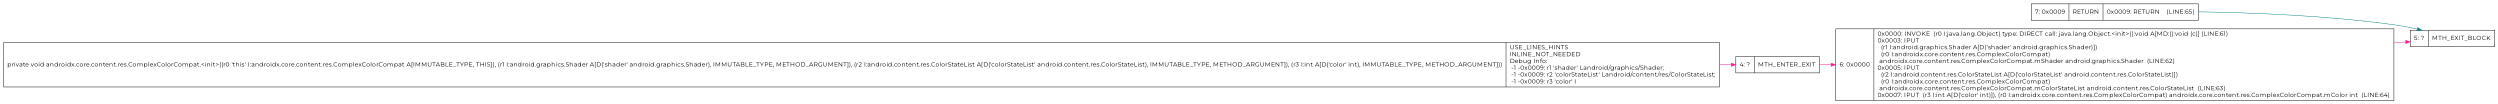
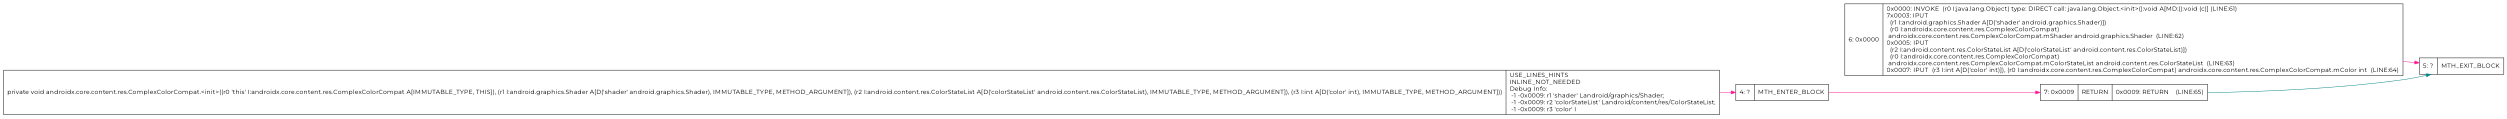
  digraph {
    fontname=Montserrat
    rankdir=LR
    node [fontname=Montserrat shape=record]
    edge [color=deeppink fontname=Montserrat]
-   n1 [label="{4\:\ ?|MTH_ENTER_EXIT\l}"]
-   n2 [label="{6\:\ 0x0000|0x0000: INVOKE  (r0 I:java.lang.Object) type: DIRECT call: java.lang.Object.\<init\>():void A[MD:():void (c)] (LINE:61)\l0x0003: IPUT  \l  (r1 I:android.graphics.Shader A[D('shader' android.graphics.Shader)])\l  (r0 I:androidx.core.content.res.ComplexColorCompat)\l androidx.core.content.res.ComplexColorCompat.mShader android.graphics.Shader  (LINE:62)\l0x0005: IPUT  \l  (r2 I:android.content.res.ColorStateList A[D('colorStateList' android.content.res.ColorStateList)])\l  (r0 I:androidx.core.content.res.ComplexColorCompat)\l androidx.core.content.res.ComplexColorCompat.mColorStateList android.content.res.ColorStateList  (LINE:63)\l0x0007: IPUT  (r3 I:int A[D('color' int)]), (r0 I:androidx.core.content.res.ComplexColorCompat) androidx.core.content.res.ComplexColorCompat.mColor int  (LINE:64)\l}"]
+   n1 [label="{4\:\ ?|MTH_ENTER_BLOCK\l}"]
+   n2 [label="{6\:\ 0x0000|0x0000: INVOKE  (r0 I:java.lang.Object) type: DIRECT call: java.lang.Object.\<init\>():void A[MD:():void (c)] (LINE:61)\l7x0003: IPUT  \l  (r1 I:android.graphics.Shader A[D('shader' android.graphics.Shader)])\l  (r0 I:androidx.core.content.res.ComplexColorCompat)\l androidx.core.content.res.ComplexColorCompat.mShader android.graphics.Shader  (LINE:62)\l0x0005: IPUT  \l  (r2 I:android.content.res.ColorStateList A[D('colorStateList' android.content.res.ColorStateList)])\l  (r0 I:androidx.core.content.res.ComplexColorCompat)\l androidx.core.content.res.ComplexColorCompat.mColorStateList android.content.res.ColorStateList  (LINE:63)\l0x0007: IPUT  (r3 I:int A[D('color' int)]), (r0 I:androidx.core.content.res.ComplexColorCompat) androidx.core.content.res.ComplexColorCompat.mColor int  (LINE:64)\l}"]
    n3 [label="{5\:\ ?|MTH_EXIT_BLOCK\l}"]
    n4 [label="{7\:\ 0x0009|RETURN\l|0x0009: RETURN    (LINE:65)\l}"]
    n5 [label="{private void androidx.core.content.res.ComplexColorCompat.\<init\>((r0 'this' I:androidx.core.content.res.ComplexColorCompat A[IMMUTABLE_TYPE, THIS]), (r1 I:android.graphics.Shader A[D('shader' android.graphics.Shader), IMMUTABLE_TYPE, METHOD_ARGUMENT]), (r2 I:android.content.res.ColorStateList A[D('colorStateList' android.content.res.ColorStateList), IMMUTABLE_TYPE, METHOD_ARGUMENT]), (r3 I:int A[D('color' int), IMMUTABLE_TYPE, METHOD_ARGUMENT]))  | USE_LINES_HINTS\lINLINE_NOT_NEEDED\lDebug Info:\l  \-1 \-0x0009: r1 'shader' Landroid\/graphics\/Shader;\l  \-1 \-0x0009: r2 'colorStateList' Landroid\/content\/res\/ColorStateList;\l  \-1 \-0x0009: r3 'color' I\l}"]
-   n1 -> n2
+   n1 -> n4
    n2 -> n3
    n4 -> n3 [color=teal]
    n5 -> n1
  }
